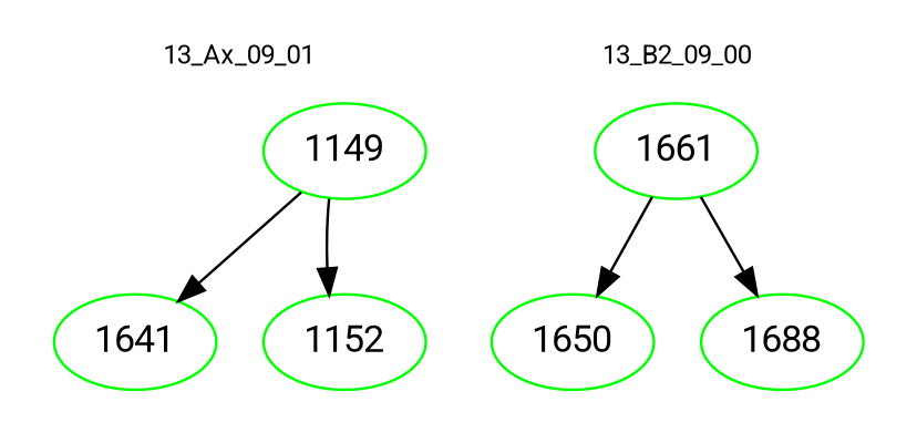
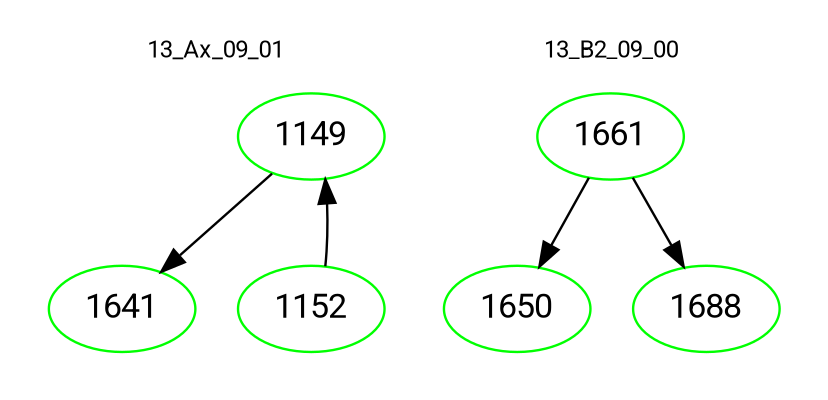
  digraph {
    fontname=Roboto
    node [color=green fontname=Roboto]
    edge [color=black fontname=Roboto]
    n1 [label=1149]
    n2 [label=1641]
    n3 [label=1152]
    n4 [label=1661]
    n5 [label=1650]
    n6 [label=1688]
    subgraph cluster_1 {
      color=white
      fontsize=10
      label="13_Ax_09_01"
      n1
      n2
      n3
    }
    subgraph cluster_2 {
      color=white
      fontsize=10
      label="13_B2_09_00"
      n4
      n5
      n6
    }
    n1 -> n2
-   n1 -> n3
+   n3 -> n1
    n4 -> n5
    n4 -> n6
  }
